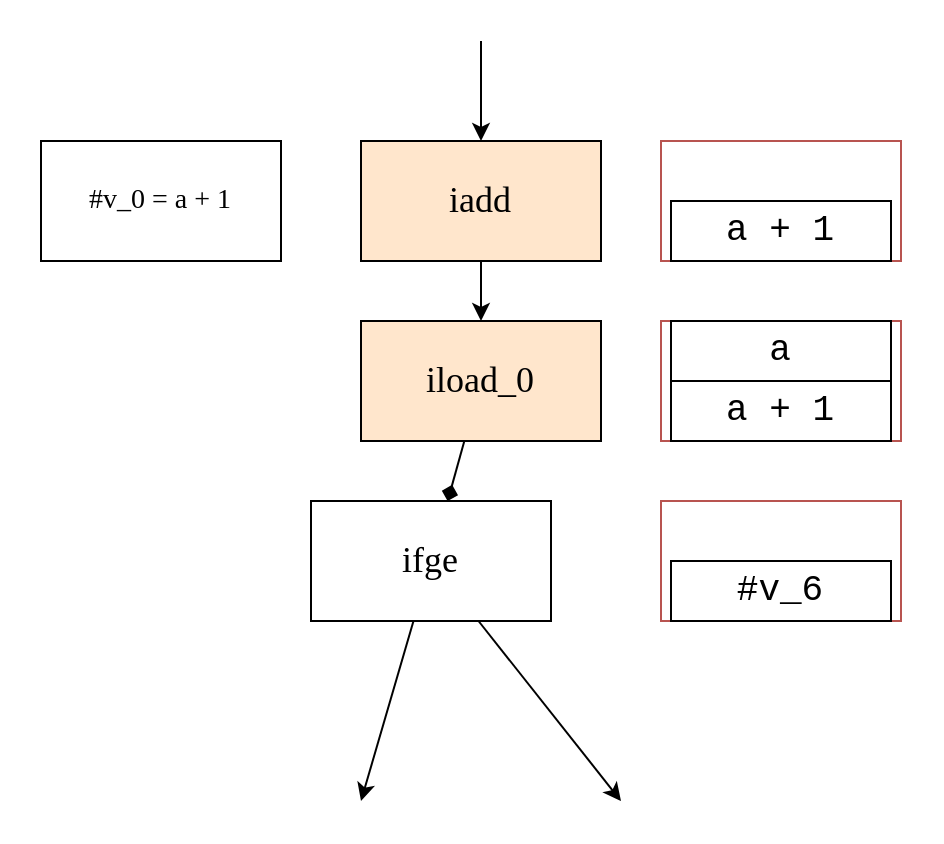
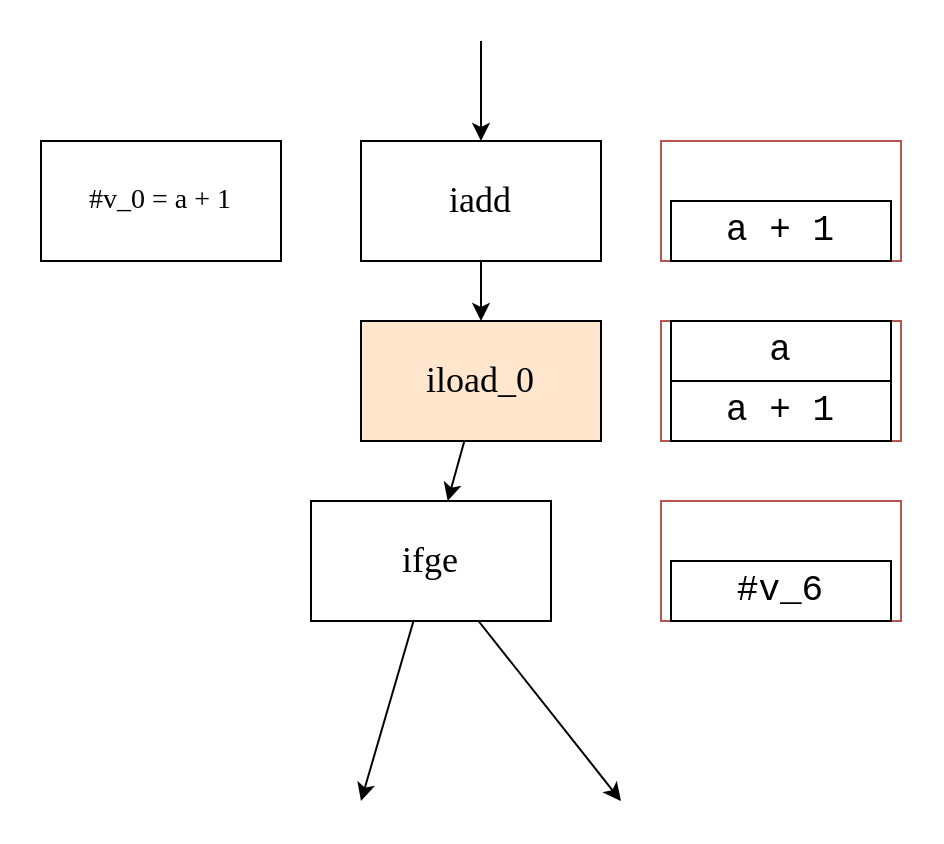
  <mxCell id="0" />
  <mxCell id="1" parent="0" />
- <mxCell id="2" style="edgeStyle=none;html=1;endArrow=diamond;endFill=1;" edge="1" parent="1" source="3" target="6"><mxGeometry relative="1" as="geometry" /></mxCell>
+ <mxCell id="2" style="edgeStyle=none;html=1;endArrow=classic;endFill=1;" edge="1" parent="1" source="3" target="6"><mxGeometry relative="1" as="geometry" /></mxCell>
  <mxCell id="3" value="&lt;font style=&quot;font-size: 18px&quot; face=&quot;Lucida Console&quot;&gt;iload_0&lt;/font&gt;" style="rounded=0;whiteSpace=wrap;html=1;fillColor=#ffe6cc;" vertex="1" parent="1"><mxGeometry x="180" y="160" width="120" height="60" as="geometry" /></mxCell>
  <mxCell id="4" style="edgeStyle=none;html=1;" edge="1" parent="1" source="6"><mxGeometry relative="1" as="geometry"><mxPoint x="180" y="400" as="targetPoint" /></mxGeometry></mxCell>
  <mxCell id="5" style="edgeStyle=none;html=1;" edge="1" parent="1" source="6"><mxGeometry relative="1" as="geometry"><mxPoint x="310" y="400" as="targetPoint" /></mxGeometry></mxCell>
  <mxCell id="6" value="&lt;font style=&quot;font-size: 18px&quot; face=&quot;Lucida Console&quot;&gt;ifge&lt;/font&gt;" style="rounded=0;whiteSpace=wrap;html=1;" vertex="1" parent="1"><mxGeometry x="155" y="250" width="120" height="60" as="geometry" /></mxCell>
  <mxCell id="7" value="" style="rounded=0;whiteSpace=wrap;html=1;fontFamily=Courier New;fontSize=14;fillColor=none;strokeColor=#b85450;" vertex="1" parent="1"><mxGeometry x="330" y="160" width="120" height="60" as="geometry" /></mxCell>
  <mxCell id="8" value="&lt;font style=&quot;font-size: 18px&quot;&gt;a&lt;/font&gt;" style="rounded=0;whiteSpace=wrap;html=1;fontFamily=Courier New;fontSize=14;" vertex="1" parent="1"><mxGeometry x="335" y="160" width="110" height="30" as="geometry" /></mxCell>
  <mxCell id="9" style="edgeStyle=none;html=1;entryX=0.5;entryY=0;entryDx=0;entryDy=0;" edge="1" parent="1" source="10" target="3"><mxGeometry relative="1" as="geometry" /></mxCell>
- <mxCell id="10" value="&lt;font style=&quot;font-size: 18px&quot; face=&quot;Lucida Console&quot;&gt;iadd&lt;/font&gt;" style="rounded=0;whiteSpace=wrap;html=1;fillColor=#ffe6cc;" vertex="1" parent="1"><mxGeometry x="180" y="70" width="120" height="60" as="geometry" /></mxCell>
+ <mxCell id="10" value="&lt;font style=&quot;font-size: 18px&quot; face=&quot;Lucida Console&quot;&gt;iadd&lt;/font&gt;" style="rounded=0;whiteSpace=wrap;html=1;" vertex="1" parent="1"><mxGeometry x="180" y="70" width="120" height="60" as="geometry" /></mxCell>
  <mxCell id="11" value="" style="endArrow=classic;html=1;entryX=0.5;entryY=0;entryDx=0;entryDy=0;" edge="1" parent="1" target="10"><mxGeometry width="50" height="50" relative="1" as="geometry"><mxPoint x="240" y="20" as="sourcePoint" /><mxPoint x="340" y="310" as="targetPoint" /></mxGeometry></mxCell>
  <mxCell id="12" value="" style="rounded=0;whiteSpace=wrap;html=1;fontFamily=Courier New;fontSize=14;fillColor=none;strokeColor=#b85450;" vertex="1" parent="1"><mxGeometry x="330" y="70" width="120" height="60" as="geometry" /></mxCell>
  <mxCell id="13" value="&lt;font style=&quot;font-size: 18px&quot;&gt;a + 1&lt;/font&gt;" style="rounded=0;whiteSpace=wrap;html=1;fontFamily=Courier New;fontSize=14;" vertex="1" parent="1"><mxGeometry x="335" y="100" width="110" height="30" as="geometry" /></mxCell>
  <mxCell id="14" value="&lt;font style=&quot;font-size: 18px&quot;&gt;a + 1&lt;/font&gt;" style="rounded=0;whiteSpace=wrap;html=1;fontFamily=Courier New;fontSize=14;" vertex="1" parent="1"><mxGeometry x="335" y="190" width="110" height="30" as="geometry" /></mxCell>
  <mxCell id="15" value="" style="rounded=0;whiteSpace=wrap;html=1;fontFamily=Courier New;fontSize=14;fillColor=none;strokeColor=#b85450;" vertex="1" parent="1"><mxGeometry x="330" y="250" width="120" height="60" as="geometry" /></mxCell>
  <mxCell id="16" value="&lt;font style=&quot;font-size: 18px&quot;&gt;#v_6&lt;/font&gt;" style="rounded=0;whiteSpace=wrap;html=1;fontFamily=Courier New;fontSize=14;" vertex="1" parent="1"><mxGeometry x="335" y="280" width="110" height="30" as="geometry" /></mxCell>
  <mxCell id="17" value="&lt;font style=&quot;font-size: 14px&quot; face=&quot;Lucida Console&quot;&gt;#v_0 = a + 1&lt;/font&gt;" style="rounded=0;whiteSpace=wrap;html=1;" vertex="1" parent="1"><mxGeometry x="20" y="70" width="120" height="60" as="geometry" /></mxCell>
